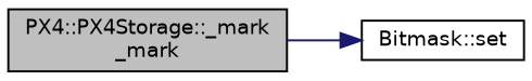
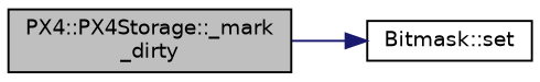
  digraph {
    rankdir=LR
    node [color=black fontname=Helvetica fontsize=10 shape=record style=filled]
-   n1 [fillcolor=grey75 fontcolor=black height=0.2 label="PX4::PX4Storage::_mark\l_mark" width=0.4]
+   n1 [fillcolor=grey75 fontcolor=black height=0.2 label="PX4::PX4Storage::_mark\l_dirty" width=0.4]
    n2 [fillcolor=white height=0.2 label="Bitmask::set" width=0.4]
    n1 -> n2 [color=midnightblue fontname=Helvetica fontsize=10 labelfontname=Helvetica labelfontsize=10 style=solid]
  }
